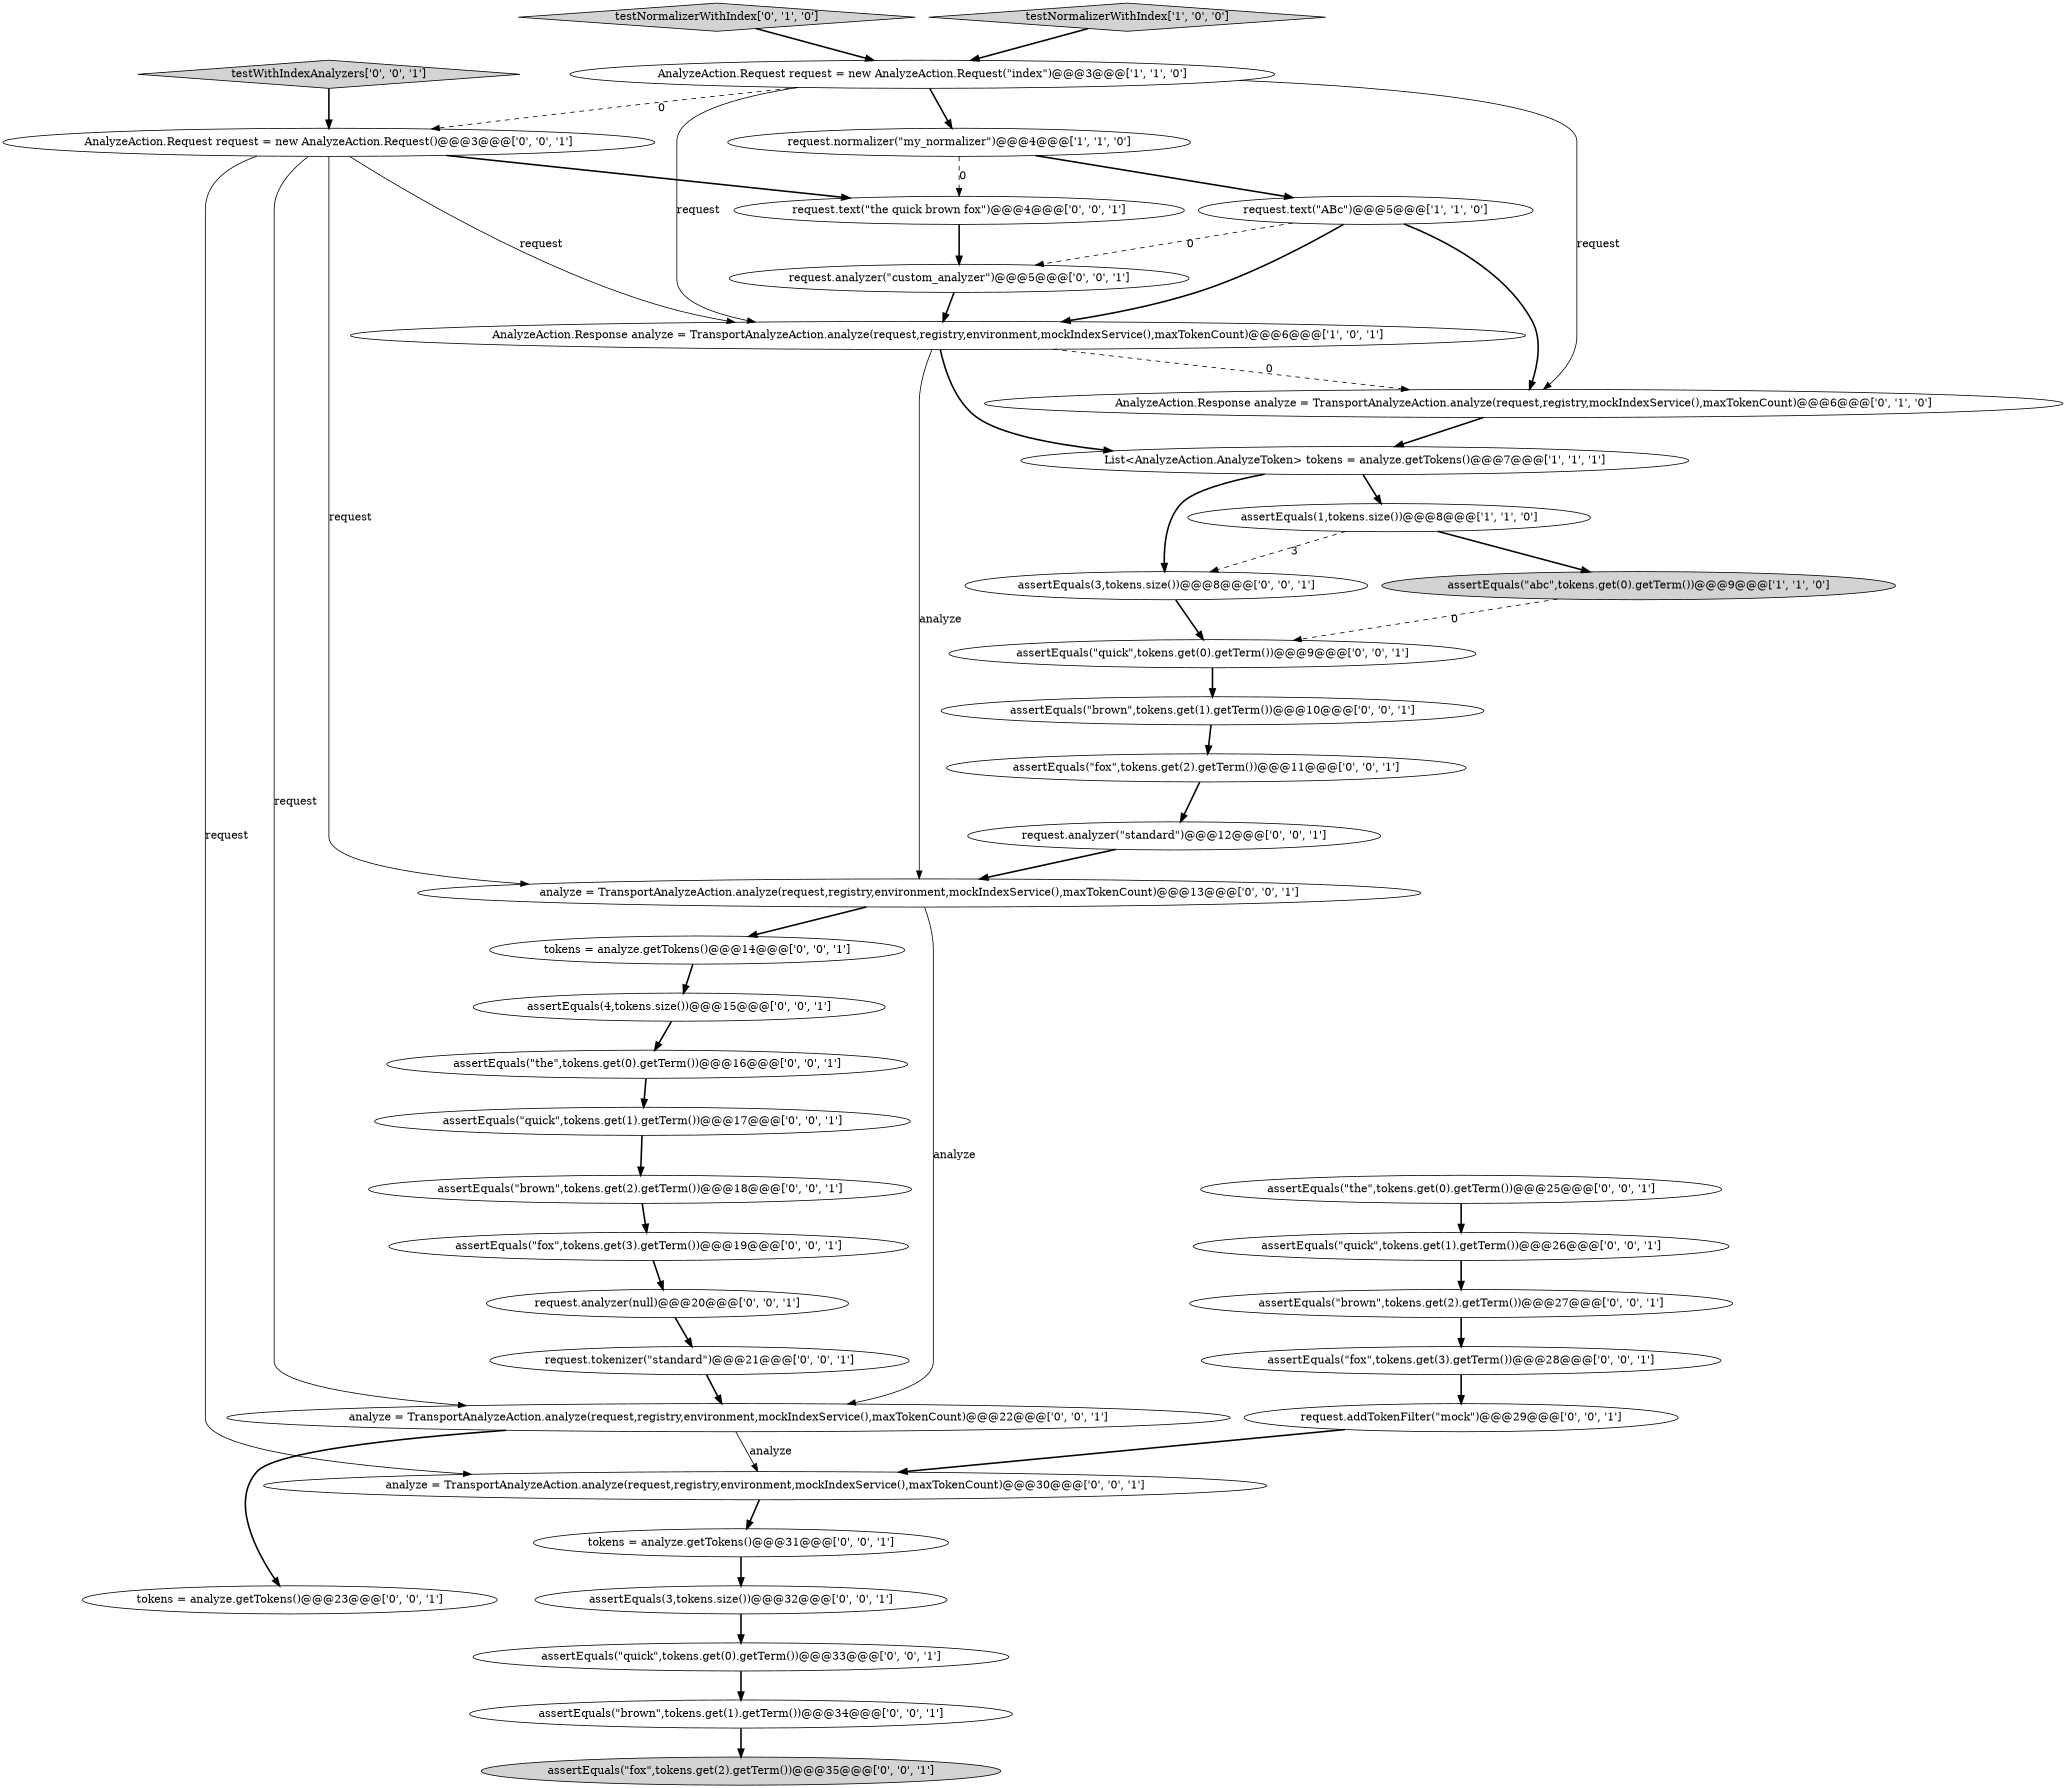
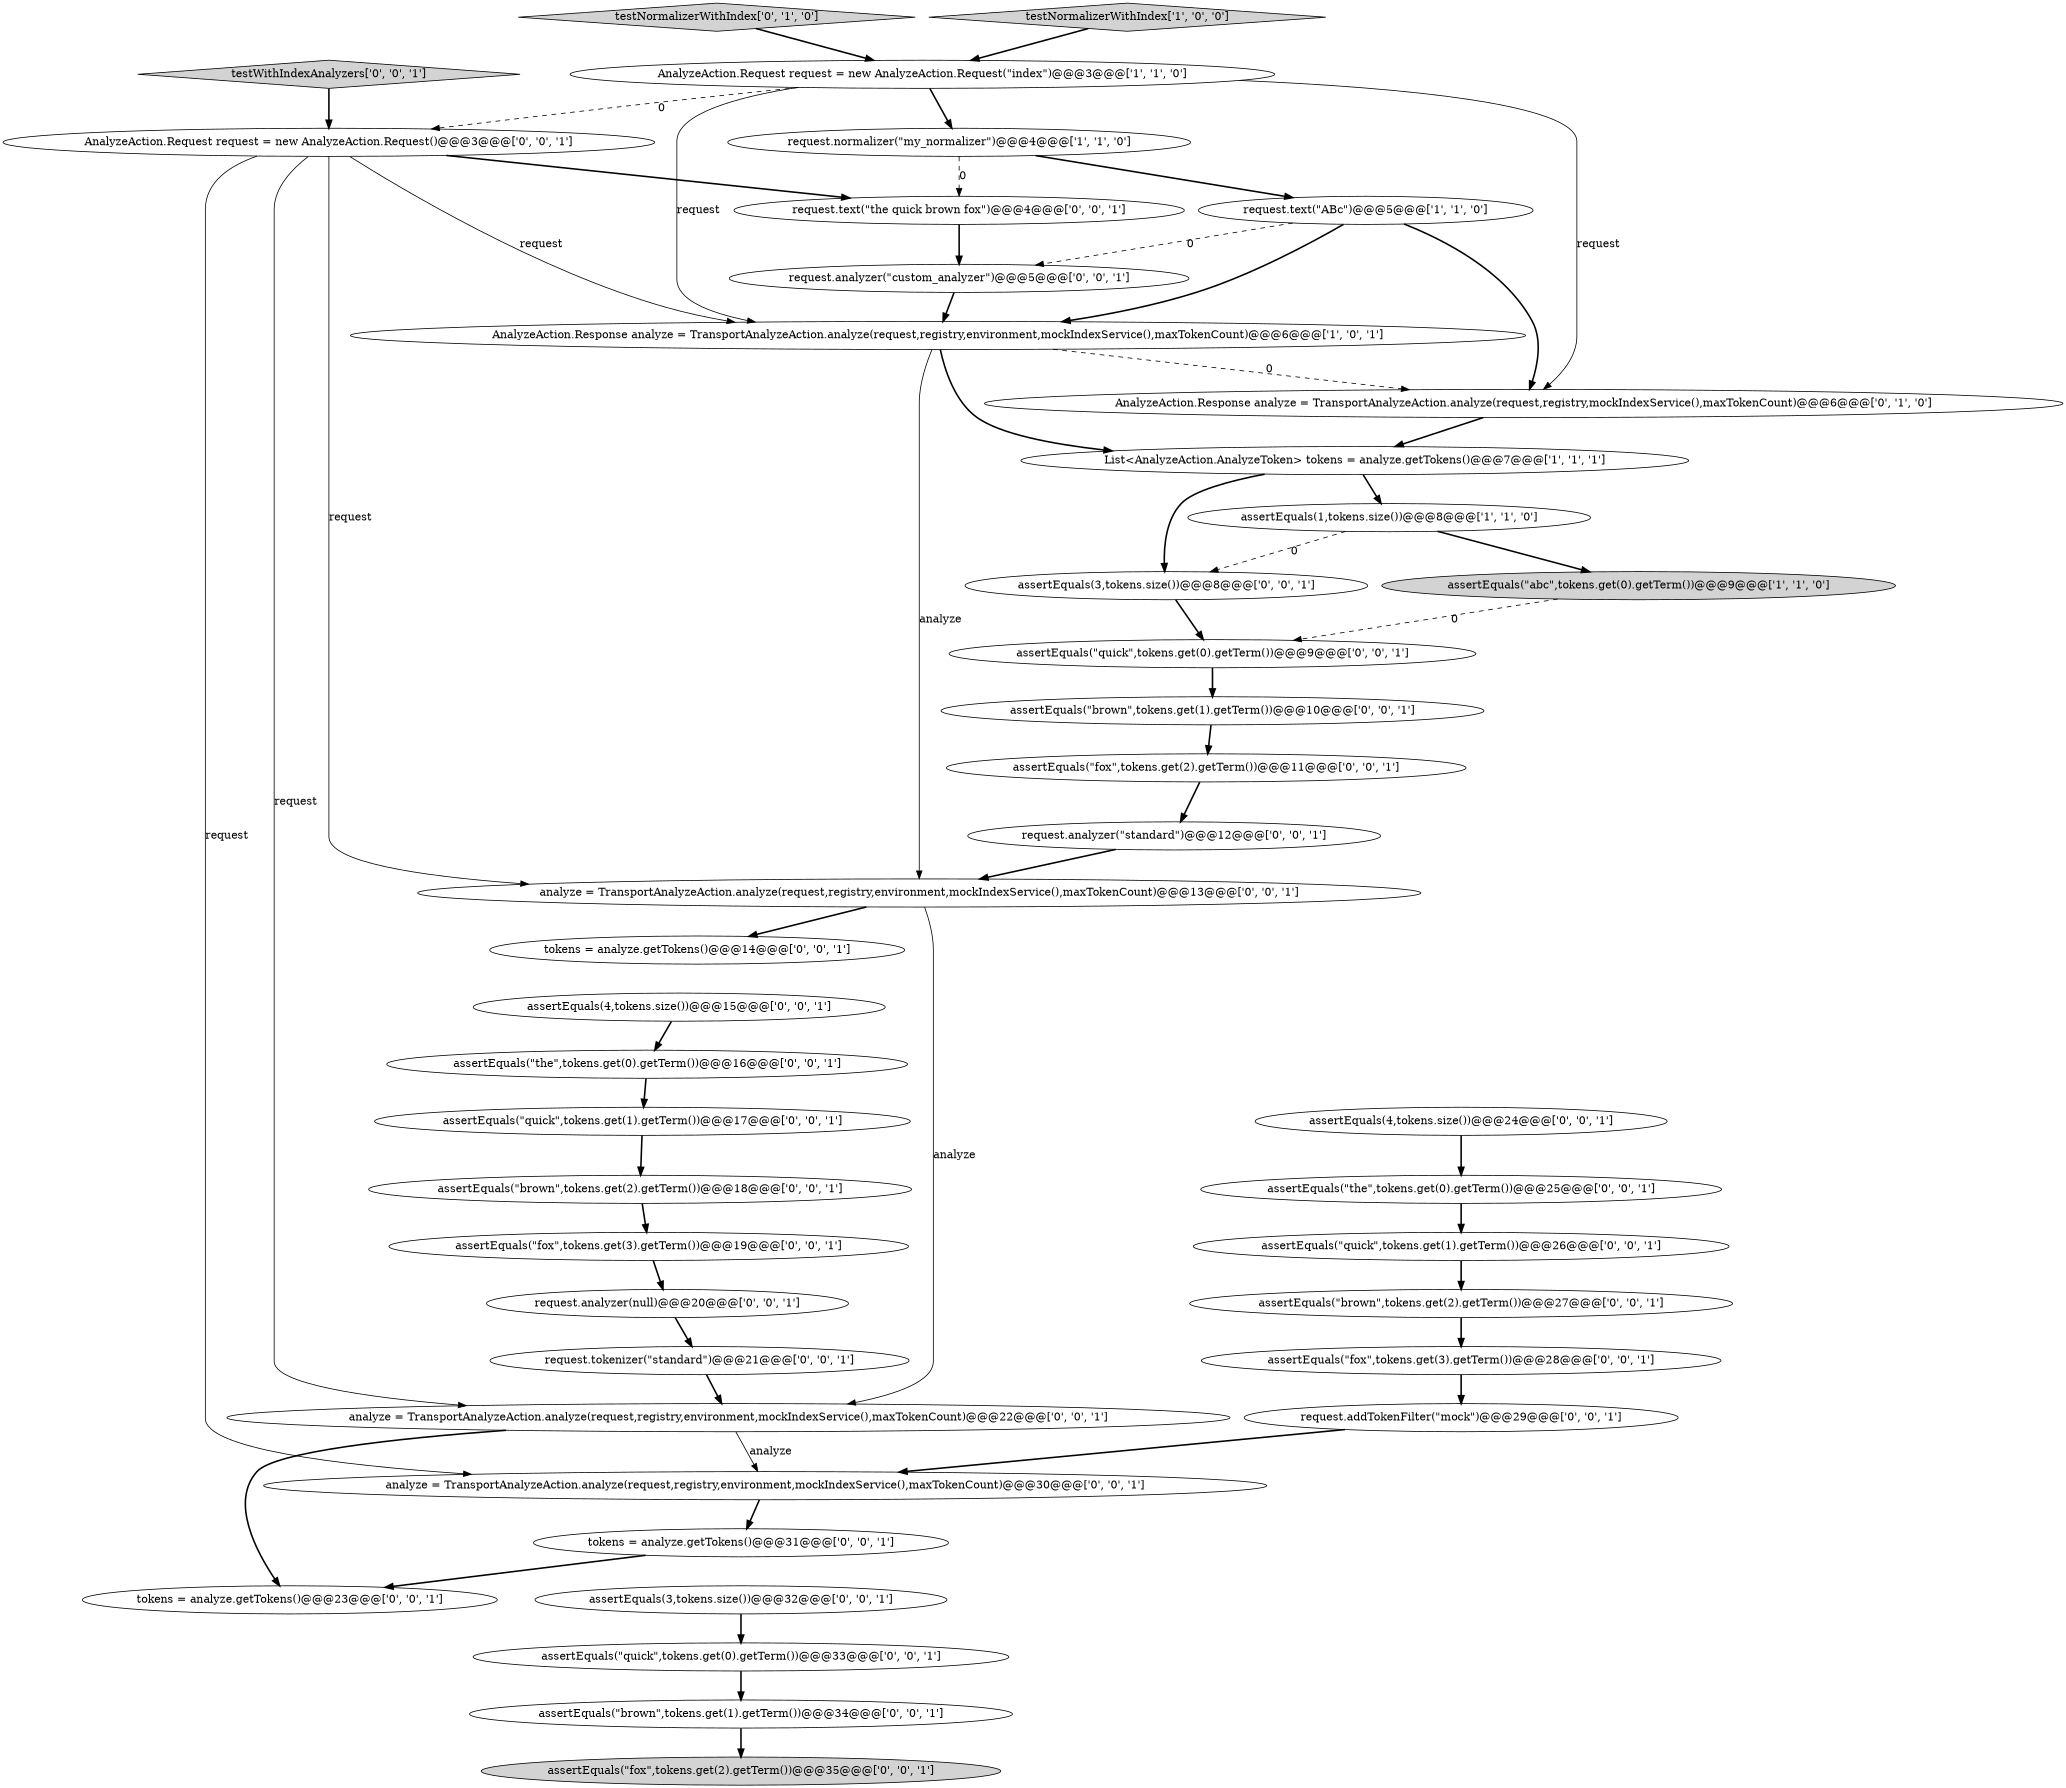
  digraph {
    node [fillcolor=white shape=ellipse style=filled]
    edge [style=bold]
    n1 [fillcolor=lightgray label="assertEquals(\"abc\",tokens.get(0).getTerm())@@@9@@@['1', '1', '0']"]
    n2 [label="assertEquals(\"quick\",tokens.get(0).getTerm())@@@9@@@['0', '0', '1']"]
    n3 [label="assertEquals(\"brown\",tokens.get(1).getTerm())@@@10@@@['0', '0', '1']"]
    n4 [label="assertEquals(3,tokens.size())@@@8@@@['0', '0', '1']"]
    n5 [fillcolor=lightgray label="assertEquals(\"fox\",tokens.get(2).getTerm())@@@35@@@['0', '0', '1']"]
    n6 [label="assertEquals(\"brown\",tokens.get(1).getTerm())@@@34@@@['0', '0', '1']"]
    n7 [label="request.text(\"the quick brown fox\")@@@4@@@['0', '0', '1']"]
    n8 [label="request.analyzer(\"custom_analyzer\")@@@5@@@['0', '0', '1']"]
    n9 [label="AnalyzeAction.Response analyze = TransportAnalyzeAction.analyze(request,registry,environment,mockIndexService(),maxTokenCount)@@@6@@@['1', '0', '1']"]
    n10 [label="tokens = analyze.getTokens()@@@14@@@['0', '0', '1']"]
    n11 [label="assertEquals(4,tokens.size())@@@15@@@['0', '0', '1']"]
    n12 [label="assertEquals(\"the\",tokens.get(0).getTerm())@@@16@@@['0', '0', '1']"]
    n13 [label="AnalyzeAction.Response analyze = TransportAnalyzeAction.analyze(request,registry,mockIndexService(),maxTokenCount)@@@6@@@['0', '1', '0']"]
    n14 [label="analyze = TransportAnalyzeAction.analyze(request,registry,environment,mockIndexService(),maxTokenCount)@@@13@@@['0', '0', '1']"]
    n15 [label="List<AnalyzeAction.AnalyzeToken> tokens = analyze.getTokens()@@@7@@@['1', '1', '1']"]
    n16 [label="analyze = TransportAnalyzeAction.analyze(request,registry,environment,mockIndexService(),maxTokenCount)@@@22@@@['0', '0', '1']"]
    n17 [label="assertEquals(1,tokens.size())@@@8@@@['1', '1', '0']"]
    n18 [label="AnalyzeAction.Request request = new AnalyzeAction.Request(\"index\")@@@3@@@['1', '1', '0']"]
    n19 [label="request.normalizer(\"my_normalizer\")@@@4@@@['1', '1', '0']"]
    n20 [label="AnalyzeAction.Request request = new AnalyzeAction.Request()@@@3@@@['0', '0', '1']"]
    n21 [label="request.text(\"ABc\")@@@5@@@['1', '1', '0']"]
    n22 [label="analyze = TransportAnalyzeAction.analyze(request,registry,environment,mockIndexService(),maxTokenCount)@@@30@@@['0', '0', '1']"]
    n23 [label="request.analyzer(null)@@@20@@@['0', '0', '1']"]
    n24 [label="request.tokenizer(\"standard\")@@@21@@@['0', '0', '1']"]
    n25 [label="assertEquals(\"brown\",tokens.get(2).getTerm())@@@27@@@['0', '0', '1']"]
    n26 [label="assertEquals(\"fox\",tokens.get(3).getTerm())@@@28@@@['0', '0', '1']"]
    n27 [label="request.addTokenFilter(\"mock\")@@@29@@@['0', '0', '1']"]
    n28 [label="tokens = analyze.getTokens()@@@31@@@['0', '0', '1']"]
    n29 [fillcolor=lightgray label="testWithIndexAnalyzers['0', '0', '1']" shape=diamond]
    n30 [label="assertEquals(\"quick\",tokens.get(1).getTerm())@@@17@@@['0', '0', '1']"]
    n31 [label="assertEquals(\"brown\",tokens.get(2).getTerm())@@@18@@@['0', '0', '1']"]
    n32 [label="assertEquals(\"fox\",tokens.get(3).getTerm())@@@19@@@['0', '0', '1']"]
    n33 [label="tokens = analyze.getTokens()@@@23@@@['0', '0', '1']"]
    n34 [label="assertEquals(\"quick\",tokens.get(1).getTerm())@@@26@@@['0', '0', '1']"]
    n35 [label="assertEquals(\"fox\",tokens.get(2).getTerm())@@@11@@@['0', '0', '1']"]
    n36 [label="assertEquals(3,tokens.size())@@@32@@@['0', '0', '1']"]
    n37 [label="assertEquals(\"quick\",tokens.get(0).getTerm())@@@33@@@['0', '0', '1']"]
    n38 [fillcolor=lightgray label="testNormalizerWithIndex['0', '1', '0']" shape=diamond]
    n39 [fillcolor=lightgray label="testNormalizerWithIndex['1', '0', '0']" shape=diamond]
    n40 [label="request.analyzer(\"standard\")@@@12@@@['0', '0', '1']"]
    n41 [label="assertEquals(\"the\",tokens.get(0).getTerm())@@@25@@@['0', '0', '1']"]
+   n42 [label="assertEquals(4,tokens.size())@@@24@@@['0', '0', '1']"]
    n1 -> n2 [label=0 style=dashed]
    n2 -> n3
    n3 -> n35
    n4 -> n2
    n6 -> n5
    n7 -> n8
    n8 -> n9
    n9 -> n13 [label=0 style=dashed]
    n9 -> n14 [label=analyze style=solid]
    n9 -> n15
-   n10 -> n11
    n11 -> n12
    n12 -> n30
    n13 -> n15
    n14 -> n10
    n14 -> n16 [label=analyze style=solid]
    n15 -> n4
    n15 -> n17
    n16 -> n22 [label=analyze style=solid]
    n16 -> n33
    n17 -> n1
-   n17 -> n4 [label=3 style=dashed]
+   n17 -> n4 [label=0 style=dashed]
    n18 -> n9 [label=request style=solid]
    n18 -> n13 [label=request style=solid]
    n18 -> n19
    n18 -> n20 [label=0 style=dashed]
    n19 -> n7 [label=0 style=dashed]
    n19 -> n21
    n20 -> n7
    n20 -> n9 [label=request style=solid]
    n20 -> n14 [label=request style=solid]
    n20 -> n16 [label=request style=solid]
    n20 -> n22 [label=request style=solid]
    n21 -> n8 [label=0 style=dashed]
    n21 -> n9
    n21 -> n13
    n22 -> n28
    n23 -> n24
    n24 -> n16
    n25 -> n26
    n26 -> n27
    n27 -> n22
-   n28 -> n36
+   n28 -> n33
    n29 -> n20
    n30 -> n31
    n31 -> n32
    n32 -> n23
    n34 -> n25
    n35 -> n40
    n36 -> n37
    n37 -> n6
    n38 -> n18
    n39 -> n18
    n40 -> n14
    n41 -> n34
+   n42 -> n41
  }
